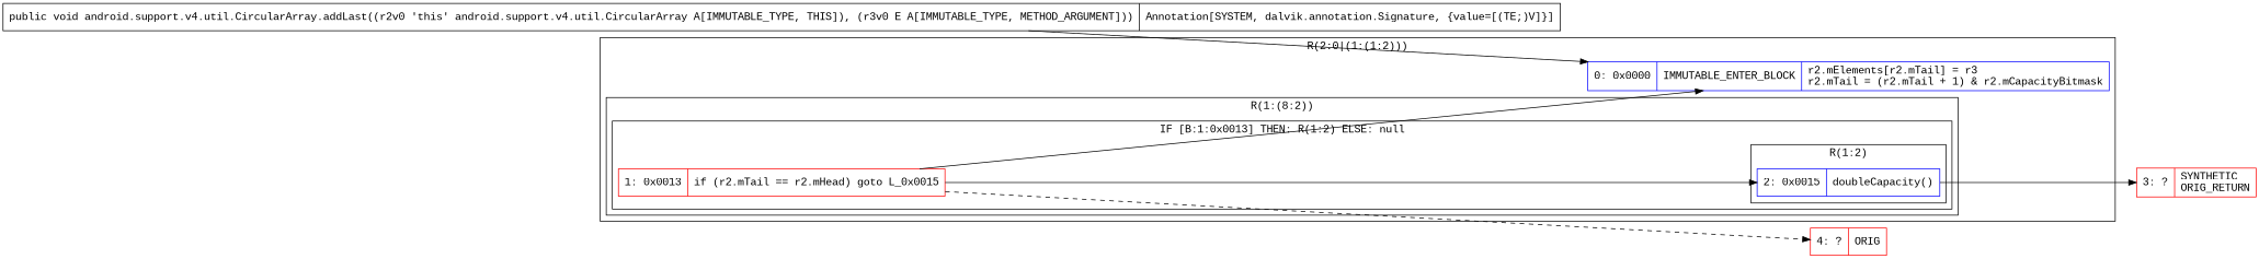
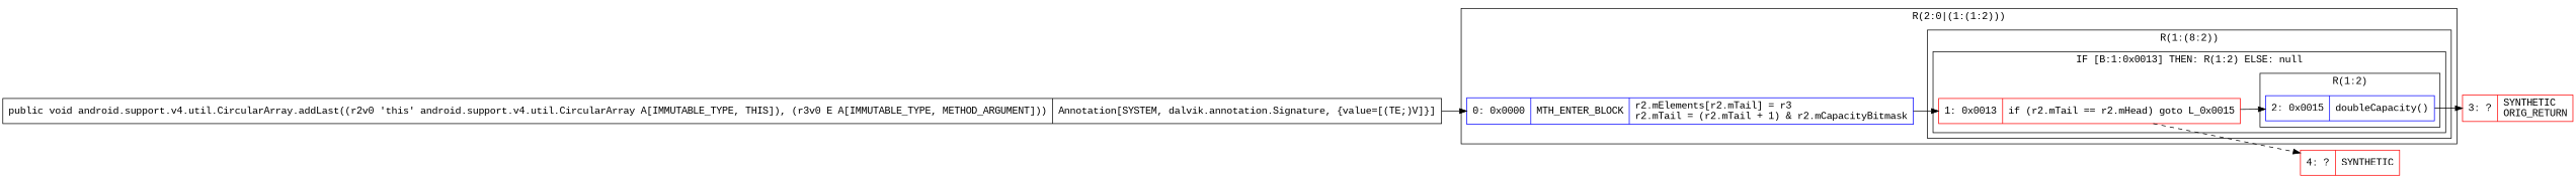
  digraph {
    fontname="Liberation Mono"
    rankdir=LR
    node [color=red fontname="Liberation Mono" shape=record]
    edge [fontname="Liberation Mono"]
    n1 [color=blue label="{2\:\ 0x0015|doubleCapacity()\l}"]
    n2 [label="{1\:\ 0x0013|if (r2.mTail == r2.mHead) goto L_0x0015\l}"]
-   n3 [color=blue label="{0\:\ 0x0000|IMMUTABLE_ENTER_BLOCK\l|r2.mElements[r2.mTail] = r3\lr2.mTail = (r2.mTail + 1) & r2.mCapacityBitmask\l}"]
+   n3 [color=blue label="{0\:\ 0x0000|MTH_ENTER_BLOCK\l|r2.mElements[r2.mTail] = r3\lr2.mTail = (r2.mTail + 1) & r2.mCapacityBitmask\l}"]
    n4 [label="{3\:\ ?|SYNTHETIC\lORIG_RETURN\l}"]
-   n5 [label="{4\:\ ?|ORIG\l}"]
+   n5 [label="{4\:\ ?|SYNTHETIC\l}"]
    n6 [label="{public void android.support.v4.util.CircularArray.addLast((r2v0 'this' android.support.v4.util.CircularArray A[IMMUTABLE_TYPE, THIS]), (r3v0 E A[IMMUTABLE_TYPE, METHOD_ARGUMENT]))  | Annotation[SYSTEM, dalvik.annotation.Signature, \{value=[(TE;)V]\}]\l}" color=""]
    subgraph cluster_1 {
      label="R(2:0|(1:(1:2)))"
      n3
      subgraph cluster_2 {
        label="R(1:(8:2))"
        subgraph cluster_3 {
          label="IF [B:1:0x0013] THEN: R(1:2) ELSE: null"
          n2
          subgraph cluster_4 {
            label="R(1:2)"
            n1
          }
        }
      }
    }
    n1 -> n4
    n2 -> n1
    n2 -> n5 [style=dashed]
-   n2 -> n3
+   n3 -> n2
    n6 -> n3
  }
